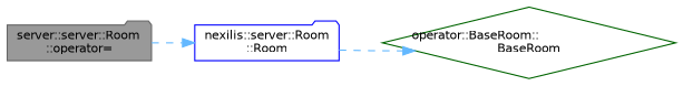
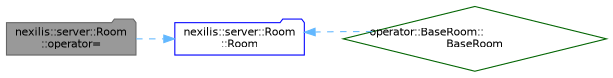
  digraph {
    rankdir=LR
    node [fillcolor=white fontname=Helvetica fontsize=10 shape=folder style=filled]
    edge [color=steelblue1 fontname=Helvetica fontsize=10 labelfontname=Helvetica labelfontsize=10 style=dashed]
-   n1 [color=gray40 fillcolor=grey60 fontcolor=black height=0.2 label="server::server::Room\l::operator=" width=0.4]
+   n1 [color=gray40 fillcolor=grey60 fontcolor=black height=0.2 label="nexilis::server::Room\l::operator=" width=0.4]
    n2 [color=blue height=0.2 label="nexilis::server::Room\l::Room" width=0.4]
    n3 [color=darkgreen height=0.2 label="operator::BaseRoom::\lBaseRoom" shape=diamond width=0.4]
    n1 -> n2
-   n2 -> n3
+   n3 -> n2
  }
